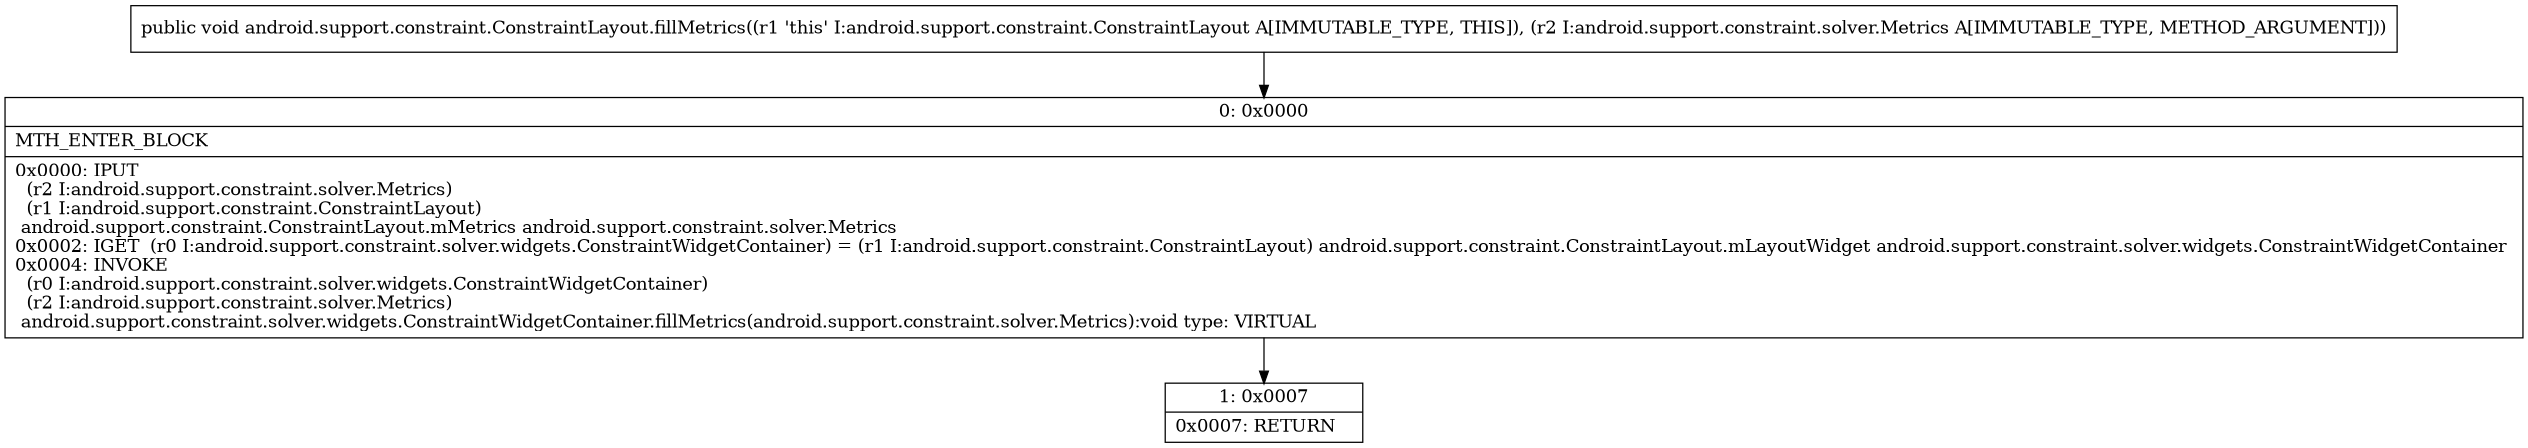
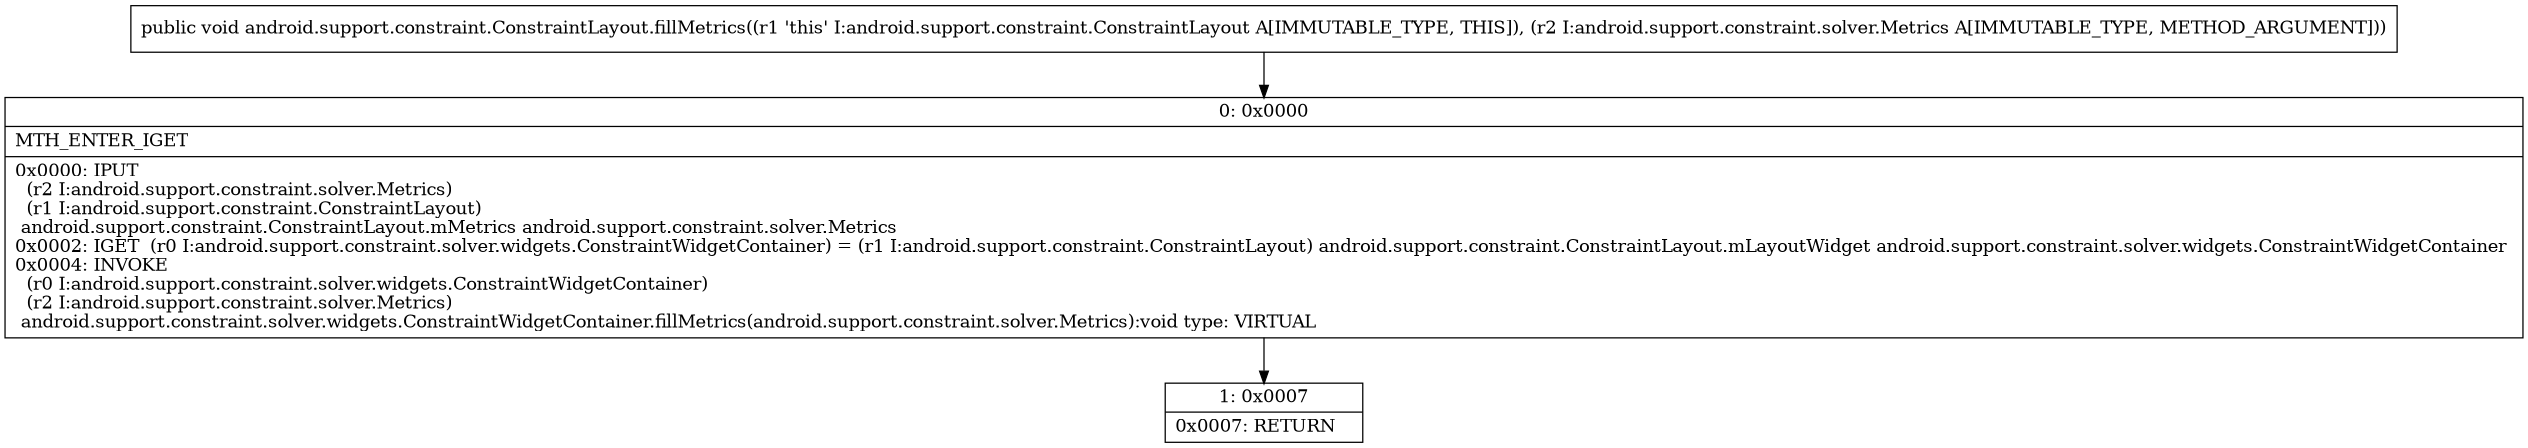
  digraph {
    node [shape=record]
-   n1 [label="{0\:\ 0x0000|MTH_ENTER_BLOCK\l|0x0000: IPUT  \l  (r2 I:android.support.constraint.solver.Metrics)\l  (r1 I:android.support.constraint.ConstraintLayout)\l android.support.constraint.ConstraintLayout.mMetrics android.support.constraint.solver.Metrics \l0x0002: IGET  (r0 I:android.support.constraint.solver.widgets.ConstraintWidgetContainer) = (r1 I:android.support.constraint.ConstraintLayout) android.support.constraint.ConstraintLayout.mLayoutWidget android.support.constraint.solver.widgets.ConstraintWidgetContainer \l0x0004: INVOKE  \l  (r0 I:android.support.constraint.solver.widgets.ConstraintWidgetContainer)\l  (r2 I:android.support.constraint.solver.Metrics)\l android.support.constraint.solver.widgets.ConstraintWidgetContainer.fillMetrics(android.support.constraint.solver.Metrics):void type: VIRTUAL \l}"]
+   n1 [label="{0\:\ 0x0000|MTH_ENTER_IGET\l|0x0000: IPUT  \l  (r2 I:android.support.constraint.solver.Metrics)\l  (r1 I:android.support.constraint.ConstraintLayout)\l android.support.constraint.ConstraintLayout.mMetrics android.support.constraint.solver.Metrics \l0x0002: IGET  (r0 I:android.support.constraint.solver.widgets.ConstraintWidgetContainer) = (r1 I:android.support.constraint.ConstraintLayout) android.support.constraint.ConstraintLayout.mLayoutWidget android.support.constraint.solver.widgets.ConstraintWidgetContainer \l0x0004: INVOKE  \l  (r0 I:android.support.constraint.solver.widgets.ConstraintWidgetContainer)\l  (r2 I:android.support.constraint.solver.Metrics)\l android.support.constraint.solver.widgets.ConstraintWidgetContainer.fillMetrics(android.support.constraint.solver.Metrics):void type: VIRTUAL \l}"]
    n2 [label="{1\:\ 0x0007|0x0007: RETURN   \l}"]
    n3 [label="{public void android.support.constraint.ConstraintLayout.fillMetrics((r1 'this' I:android.support.constraint.ConstraintLayout A[IMMUTABLE_TYPE, THIS]), (r2 I:android.support.constraint.solver.Metrics A[IMMUTABLE_TYPE, METHOD_ARGUMENT])) }"]
    n1 -> n2
    n3 -> n1
  }
